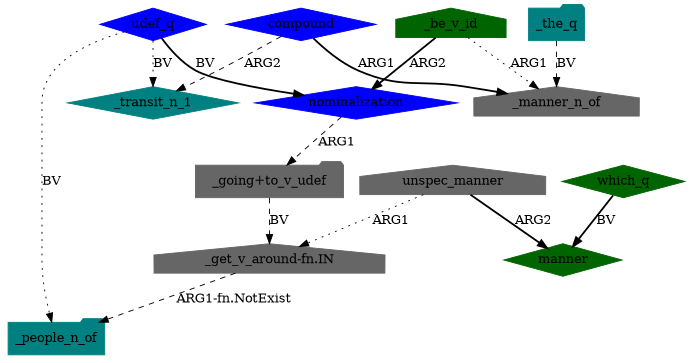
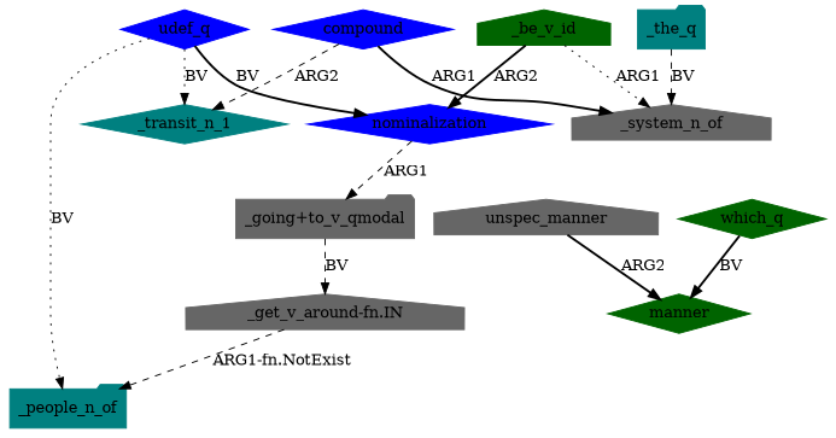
  digraph {
    node [color=gray40 shape=diamond style=filled]
    edge [style=bold]
    udef_q [color=blue]
    _transit_n_1 [color=teal]
    nominalization [color=blue]
    _people_n_of [color=teal shape=folder]
-   "_going+to_v_qmodal" [shape=folder label="_going+to_v_udef"]
+   "_going+to_v_qmodal" [shape=folder]
    _be_v_id [color=darkgreen shape=house]
-   _system_n_of [shape=house label=_manner_n_of]
+   _system_n_of [shape=house]
    "_get_v_around-fn.IN" [shape=house]
    _the_q [color=teal shape=folder]
    unspec_manner [shape=house]
    manner [color=darkgreen]
    which_q [color=darkgreen]
    compound [color=blue]
    udef_q -> _transit_n_1 [label=BV style=dotted]
    udef_q -> nominalization [label=BV]
    udef_q -> _people_n_of [label=BV style=dotted]
    nominalization -> "_going+to_v_qmodal" [label=ARG1 style=dashed]
    "_going+to_v_qmodal" -> "_get_v_around-fn.IN" [label=BV style=dashed]
    _be_v_id -> nominalization [label=ARG2]
    _be_v_id -> _system_n_of [label=ARG1 style=dotted]
    "_get_v_around-fn.IN" -> _people_n_of [label="ARG1-fn.NotExist" style=dashed]
    _the_q -> _system_n_of [label=BV style=dashed]
-   unspec_manner -> "_get_v_around-fn.IN" [label=ARG1 style=dotted]
    unspec_manner -> manner [label=ARG2]
    which_q -> manner [label=BV]
    compound -> _transit_n_1 [label=ARG2 style=dashed]
    compound -> _system_n_of [label=ARG1]
  }
